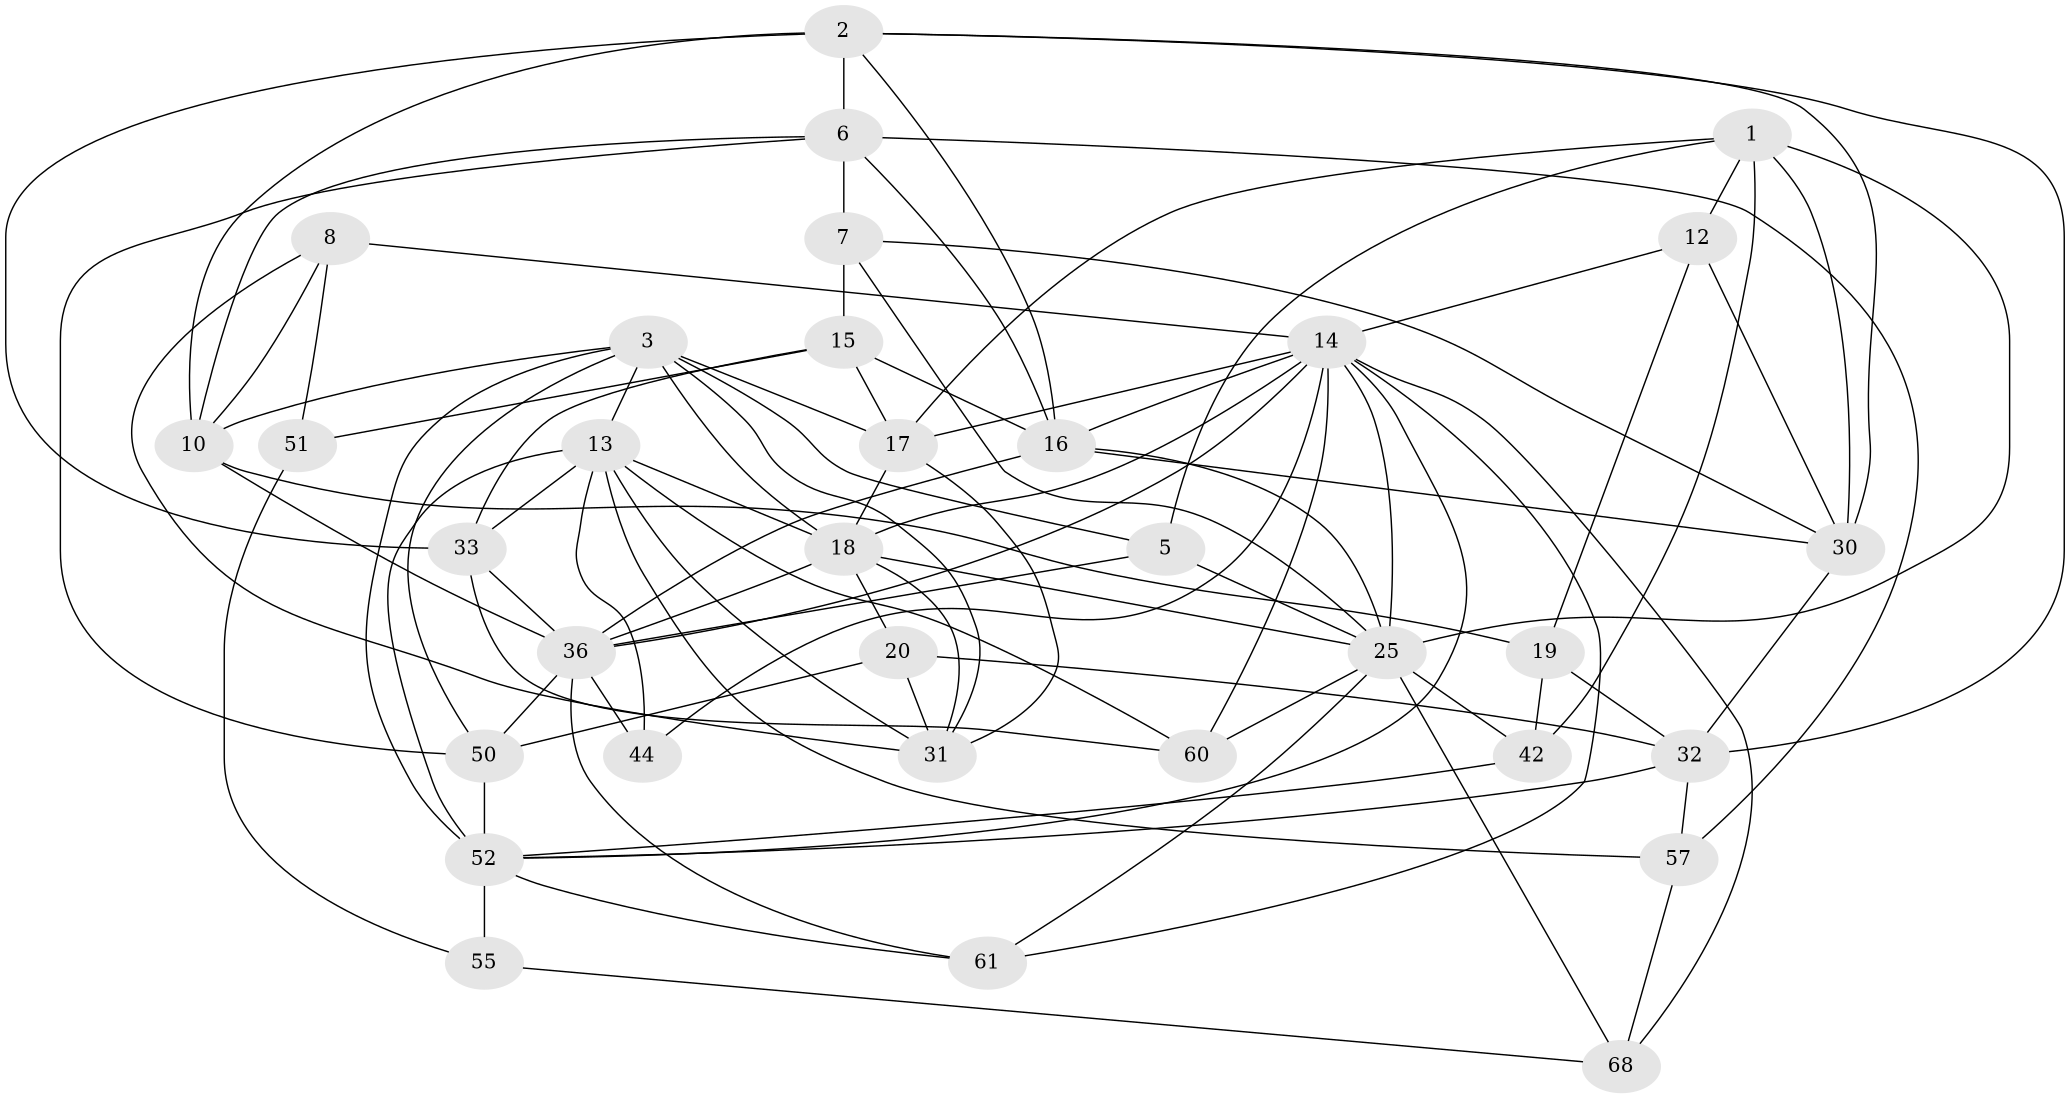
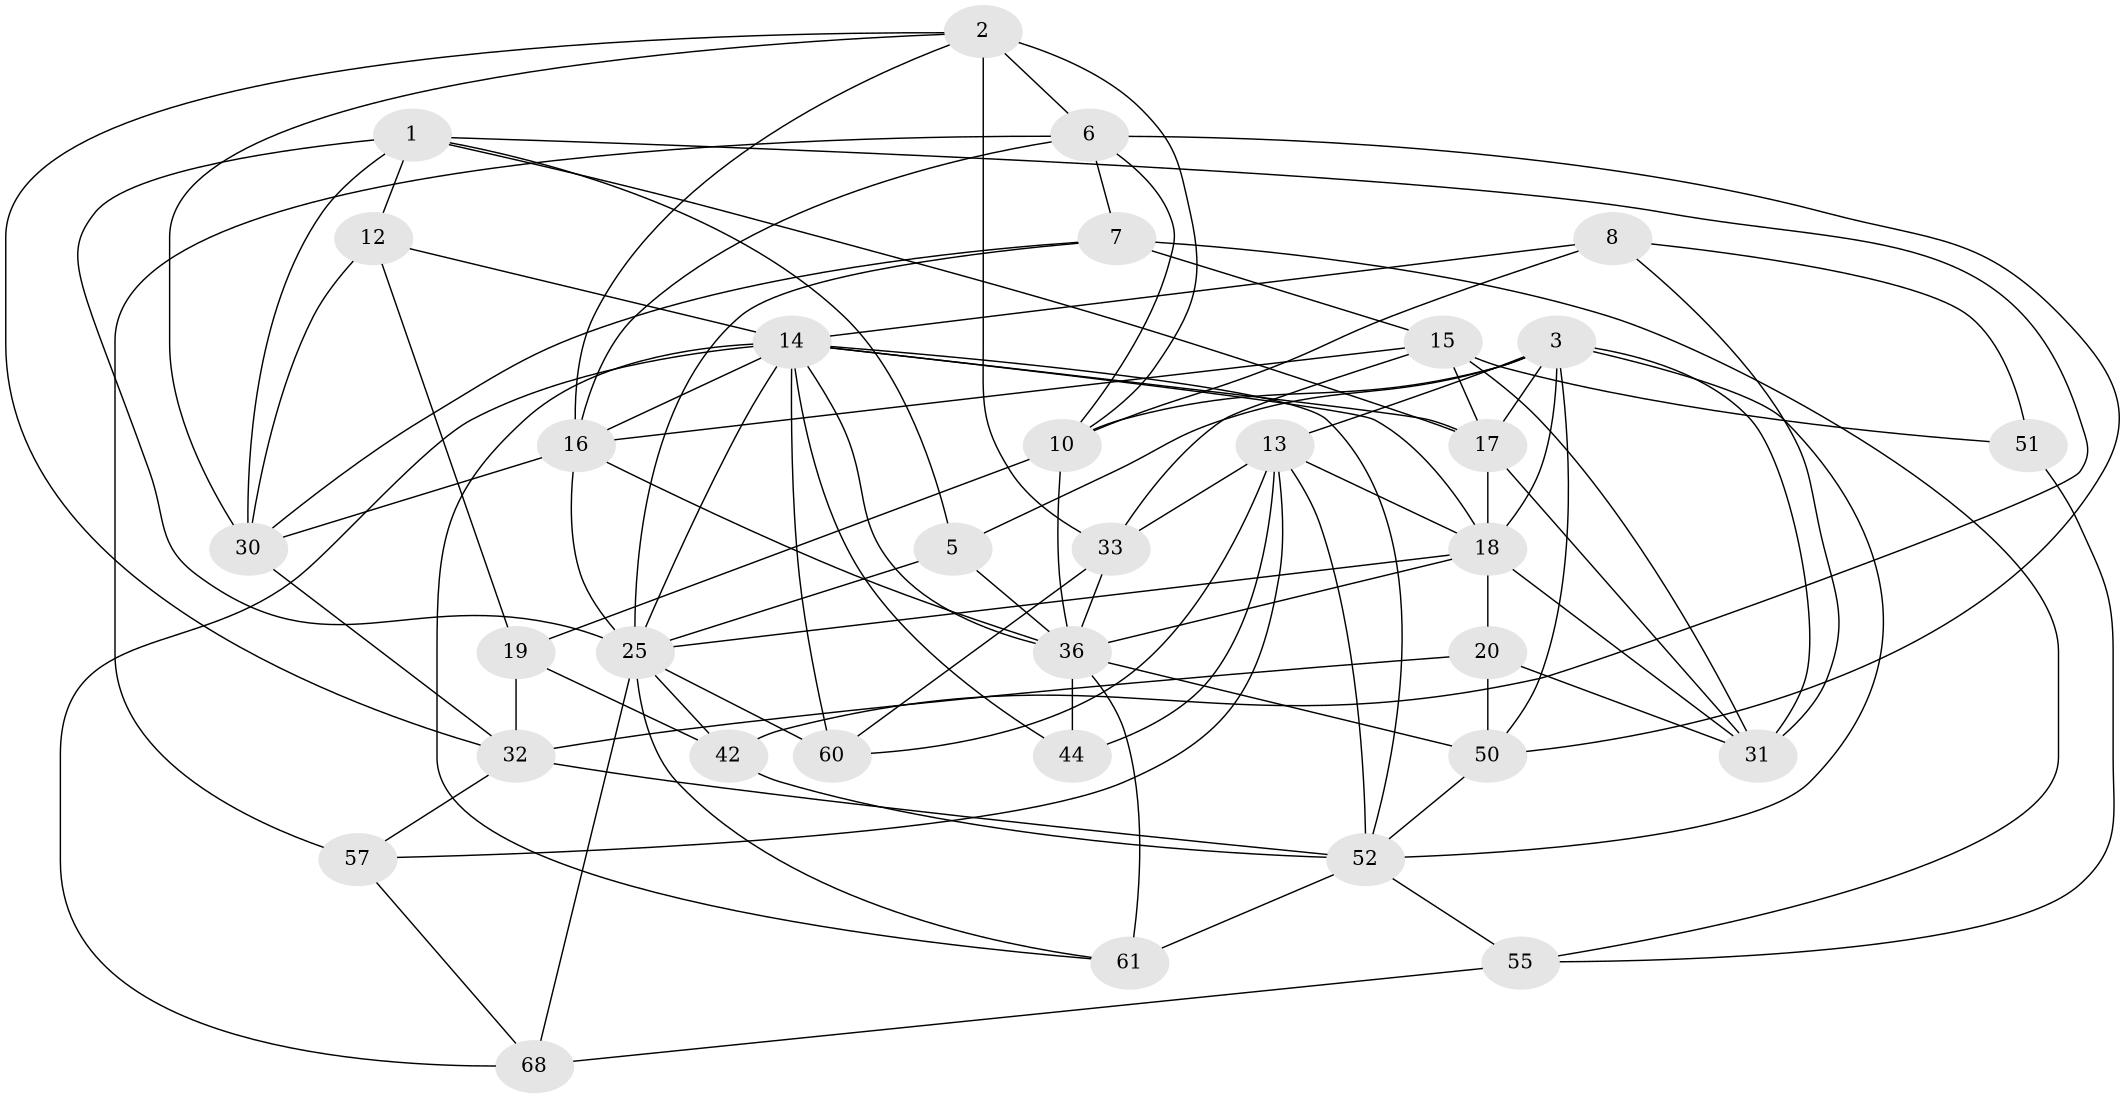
  graph {
    fontname="DejaVu Serif"
    node [color=gray90 fontname="DejaVu Serif" style=filled]
    edge [fontname="DejaVu Serif"]
    1 [super="+64"]
    5 [super="+11"]
    12
    17 [super="+59"]
    25 [super="+40+39"]
    30 [super="+67"]
    42
    36 [super="+41+45"]
    14 [super="+27+21+28"]
    19
    18 [super="+24+22"]
    31 [super="+35"]
    60
    61
    68
    32 [super="+34"]
    52 [super="+62+54"]
    2 [super="+29"]
    6 [super="+58"]
    10 [super="+47"]
    16 [super="+66+23"]
    33 [super="+53"]
    50
    7 [super="+9"]
    57
    3 [super="+4"]
    13 [super="+63+26"]
    44
    20
    55
    15 [super="+43"]
    51
    8
    1 -- 5
    1 -- 12
    1 -- 17
    1 -- 25
    1 -- 30
    1 -- 42
    5 -- 25
    5 -- 36
    12 -- 30
    12 -- 14
    12 -- 19
    17 -- 18
    17 -- 31
    25 -- 42
    25 -- 60
    25 -- 61
    25 -- 68
    30 -- 32
    42 -- 52
    36 -- 61
    36 -- 50
    36 -- 44 [weight=2]
    14 -- 17
    14 -- 25
    14 -- 36
    14 -- 18
    14 -- 60
    14 -- 61
    14 -- 68
    14 -- 52
    14 -- 16
    14 -- 44
    19 -- 42
    19 -- 32
    18 -- 25
    18 -- 36
    18 -- 31
    18 -- 20
    32 -- 52
    32 -- 57
    52 -- 61
    52 -- 55
    2 -- 30
    2 -- 32
    2 -- 6
    2 -- 10
    2 -- 16
    2 -- 33 [weight=2]
    6 -- 10
    6 -- 16
    6 -- 50
    6 -- 7
    6 -- 57
    10 -- 36
    10 -- 19
    16 -- 25 [weight=2]
    16 -- 30
    16 -- 36
    33 -- 36
    33 -- 60
    50 -- 52
    7 -- 25 [weight=2]
    7 -- 30
+   7 -- 55
    7 -- 15
    57 -- 68
    3 -- 5
    3 -- 17
    3 -- 18
    3 -- 31
    3 -- 52
    3 -- 10
    3 -- 50
    3 -- 13
    13 -- 18
    13 -- 60
    13 -- 52 [weight=2]
    13 -- 33
    13 -- 57
    13 -- 44
    20 -- 31
    20 -- 32
    20 -- 50
    55 -- 68
    15 -- 17
-   13 -- 31
+   15 -- 31
    15 -- 16
    15 -- 33
    15 -- 51
    51 -- 55
    8 -- 14
    8 -- 31
    8 -- 10
    8 -- 51
  }
